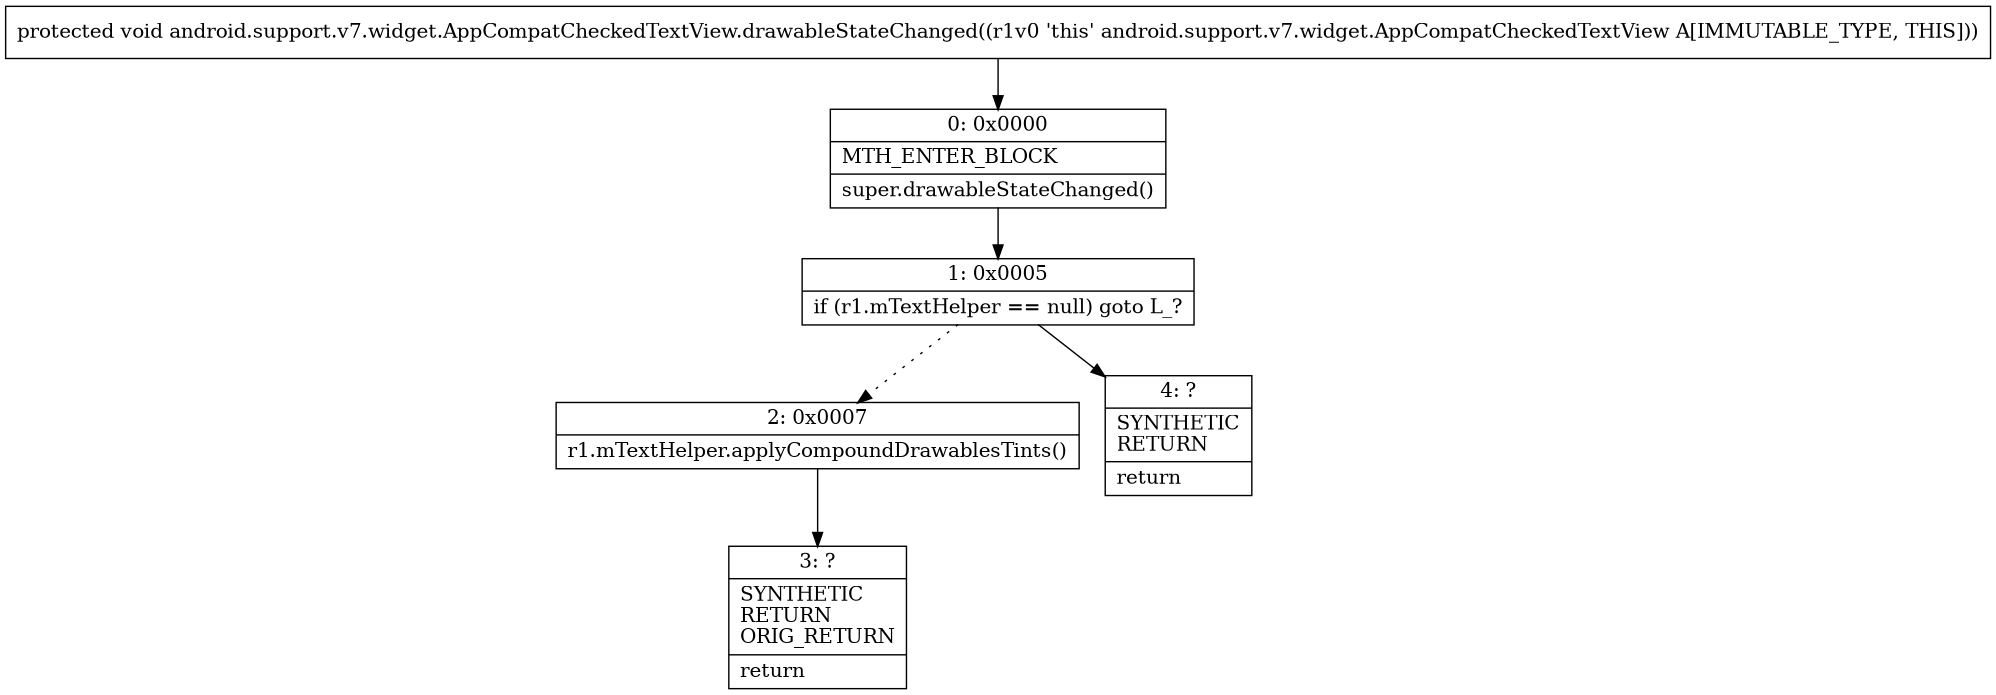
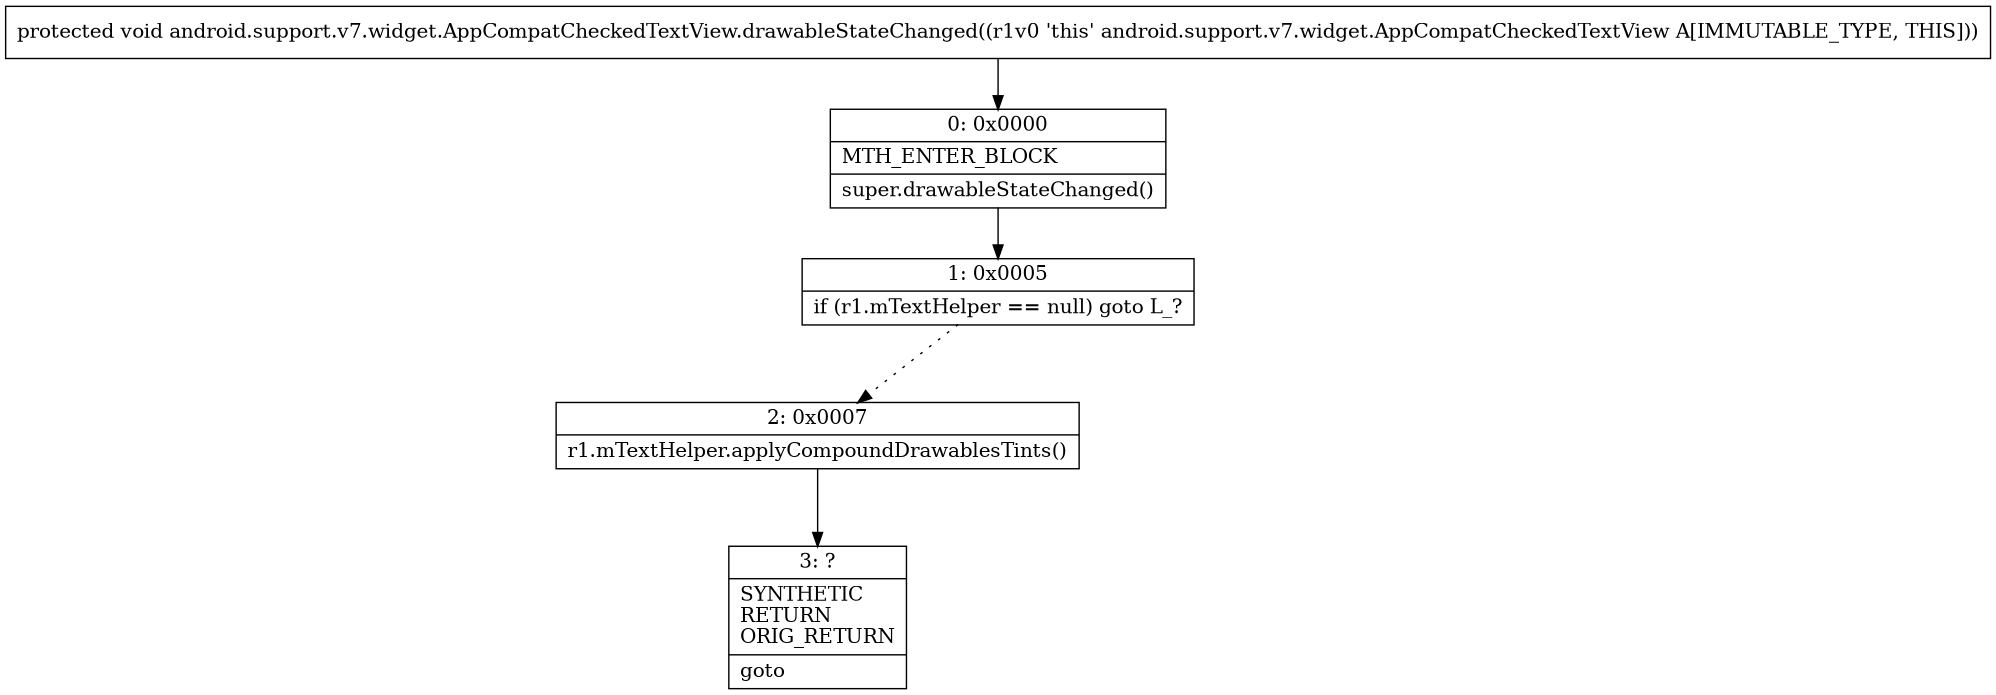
  digraph {
    node [shape=record]
    edge [style=solid]
    n1 [label="{0\:\ 0x0000|MTH_ENTER_BLOCK\l|super.drawableStateChanged()\l}"]
    n2 [label="{1\:\ 0x0005|if (r1.mTextHelper == null) goto L_?\l}"]
    n3 [label="{2\:\ 0x0007|r1.mTextHelper.applyCompoundDrawablesTints()\l}"]
-   n4 [label="{4\:\ ?|SYNTHETIC\lRETURN\l|return\l}"]
-   n5 [label="{3\:\ ?|SYNTHETIC\lRETURN\lORIG_RETURN\l|return\l}"]
+   n5 [label="{3\:\ ?|SYNTHETIC\lRETURN\lORIG_RETURN\l|goto\l}"]
    n6 [label="{protected void android.support.v7.widget.AppCompatCheckedTextView.drawableStateChanged((r1v0 'this' android.support.v7.widget.AppCompatCheckedTextView A[IMMUTABLE_TYPE, THIS])) }"]
    n1 -> n2
    n2 -> n3 [style=dotted]
-   n2 -> n4
    n3 -> n5
    n6 -> n1
  }
